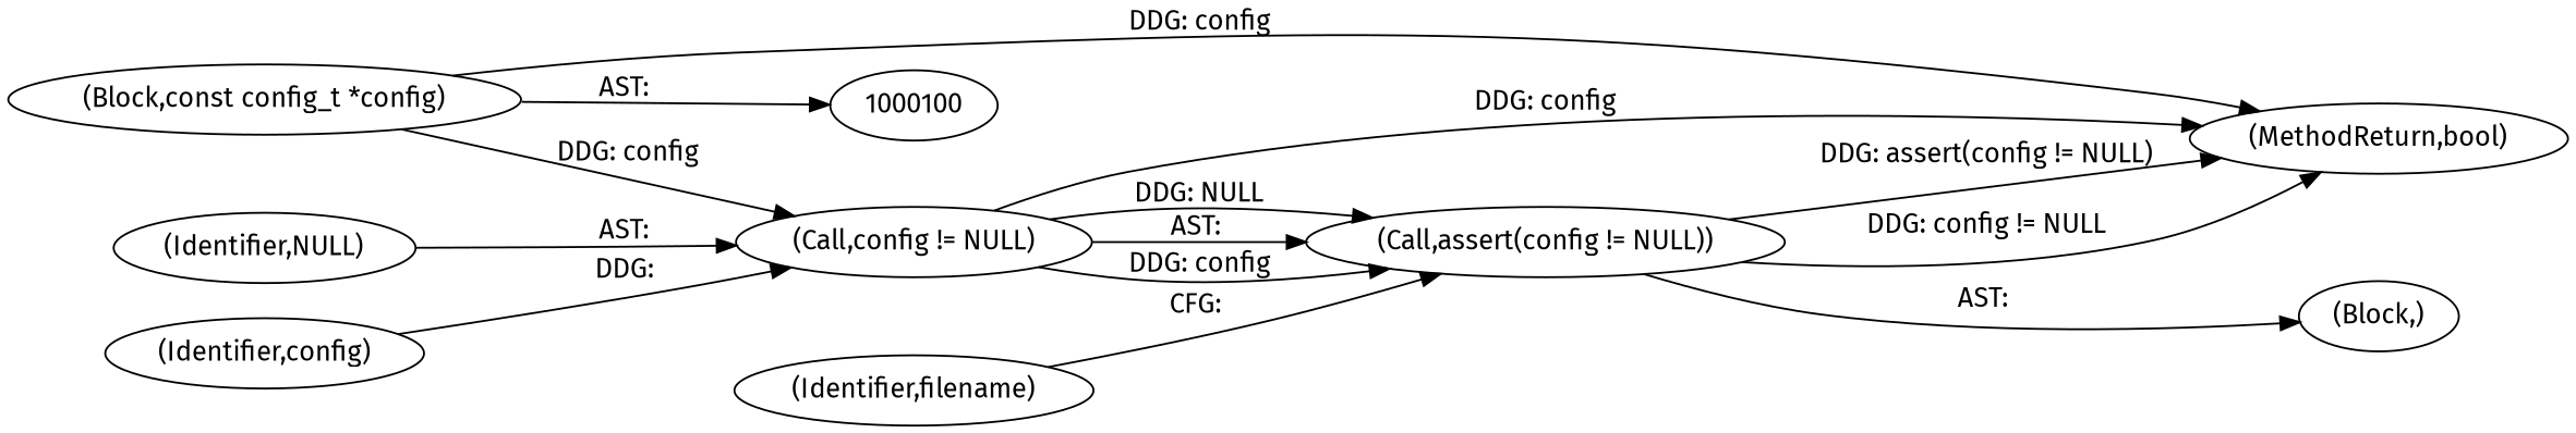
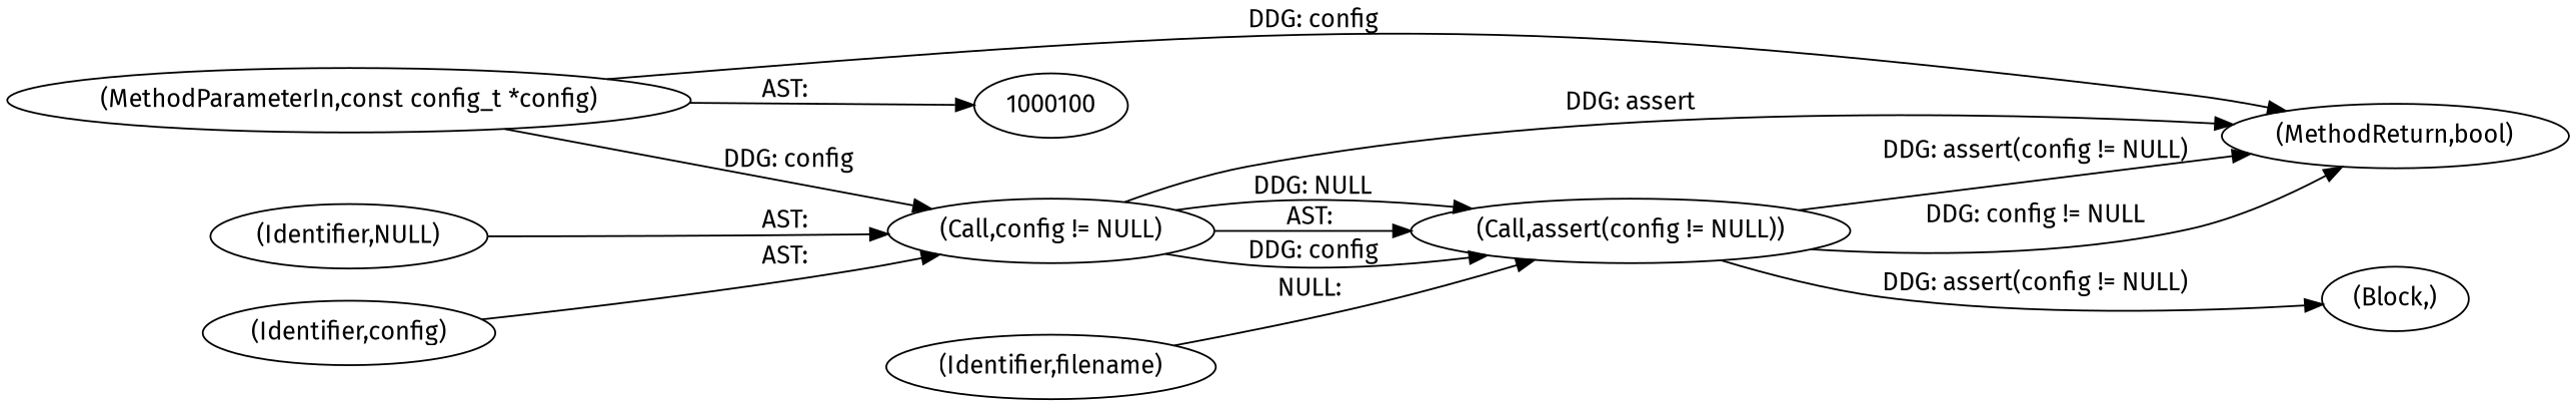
  digraph {
    fontname="Fira Sans"
    rankdir=LR
    node [fontname="Fira Sans"]
    edge [fontname="Fira Sans"]
    n1 [label="(Call,assert(config != NULL))"]
    n2 [label="(MethodReturn,bool)"]
    n3 [label="(Block,)"]
    n4 [label="(Call,config != NULL)"]
    n5 [label="(Identifier,NULL)"]
-   n6 [label="(Block,const config_t *config)"]
+   n6 [label="(MethodParameterIn,const config_t *config)"]
    1000100
    n8 [label="(Identifier,config)"]
    n9 [label="(Identifier,filename)"]
    n1 -> n2 [label="DDG: config != NULL"]
    n1 -> n2 [label="DDG: assert(config != NULL)"]
-   n1 -> n3 [label="AST: "]
+   n1 -> n3 [label="DDG: assert(config != NULL)"]
    n4 -> n1 [label="AST: "]
    n4 -> n1 [label="DDG: config"]
    n4 -> n1 [label="DDG: NULL"]
-   n4 -> n2 [label="DDG: config"]
+   n4 -> n2 [label="DDG: assert"]
    n5 -> n4 [label="AST: "]
    n6 -> n2 [label="DDG: config"]
    n6 -> n4 [label="DDG: config"]
    n6 -> 1000100 [label="AST: "]
-   n8 -> n4 [label="DDG: "]
-   n9 -> n1 [label="CFG: "]
+   n8 -> n4 [label="AST: "]
+   n9 -> n1 [label="NULL: "]
  }
